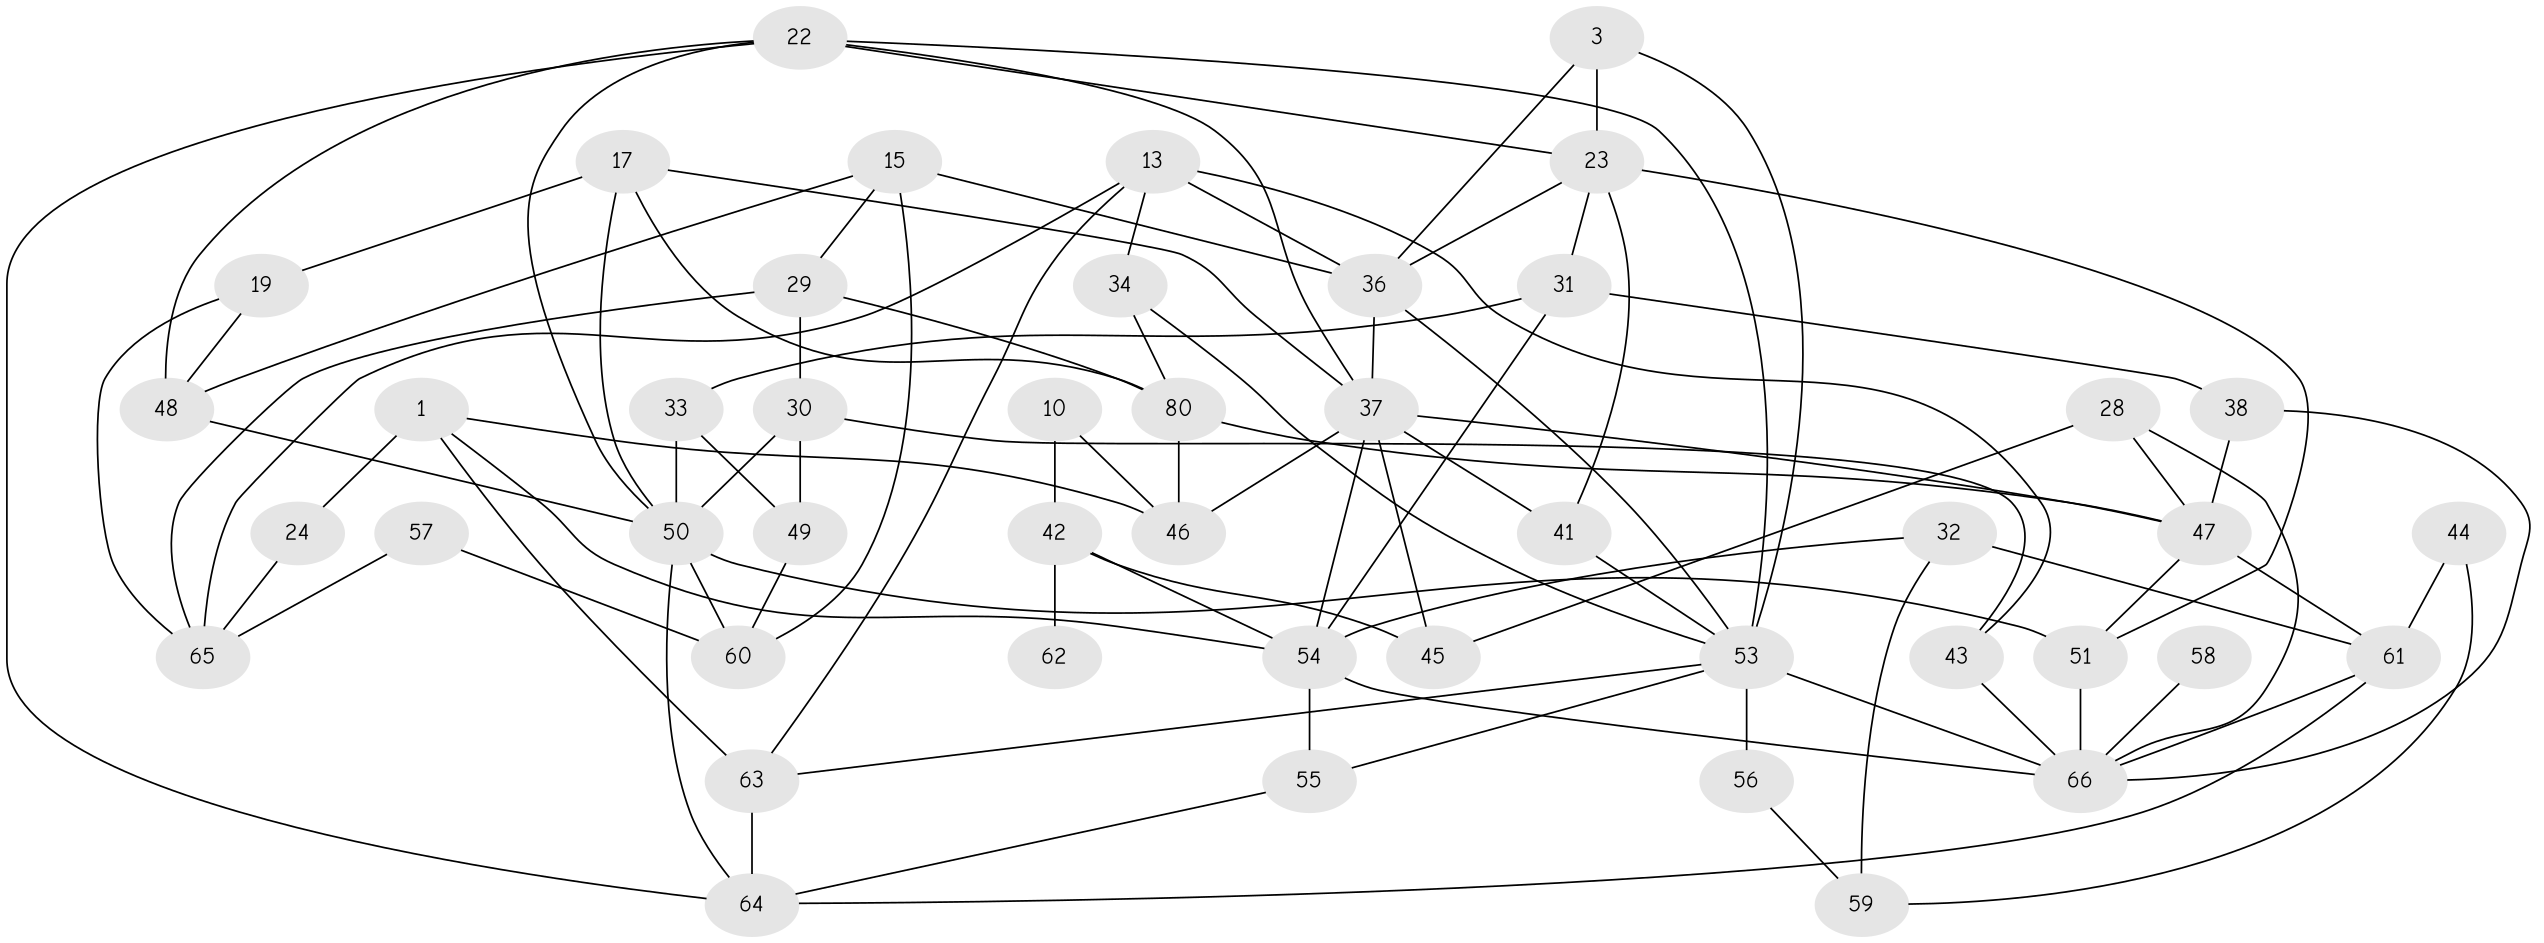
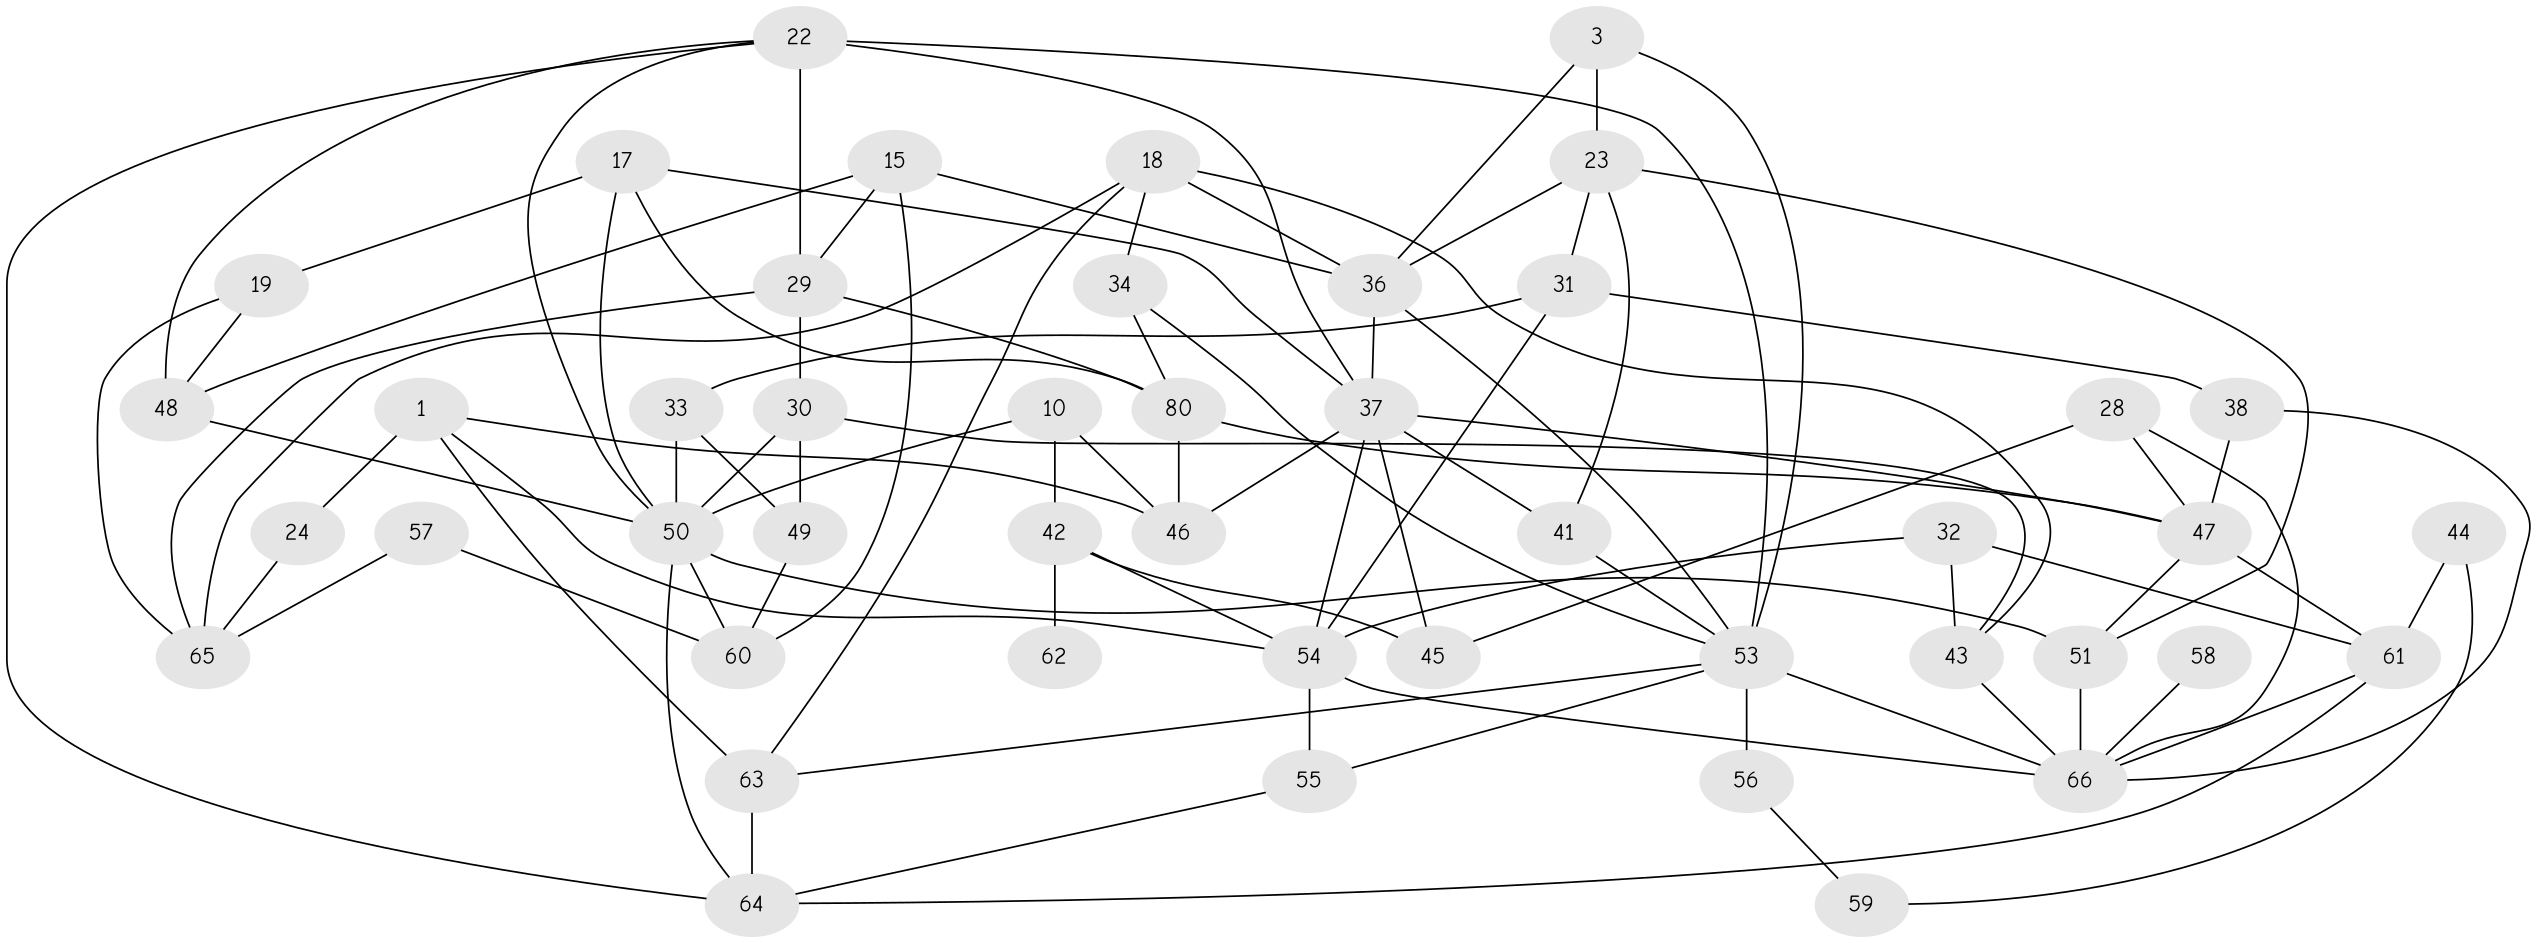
  graph {
    fontname="Comic Neue"
    node [color=gray90 fontname="Comic Neue" style=filled]
    edge [fontname="Comic Neue"]
    1
    24
    46 [super="+25"]
    54
    63 [super="+35"]
    65 [super="+8"]
    66 [super="+39+52"]
    55
    64
    23 [super="+2"]
    36 [super="+20"]
    51 [super="+4"]
    31
    41
    3
    53 [super="+21+5"]
    37 [super="+11"]
    56
    n19 [label=10 super="+13"]
    42 [super="+27"]
    50 [super="+7+26"]
    45
    62
    60
    29 [super="+16"]
    n26 [label=80]
    30
    15
    48
    19 [super="+6"]
    17
    47 [super="+9"]
-   18 [label=13]
+   18
    34
    43
    32
    59
    61
    22
    33
    38
    28
    49
    44
    58
    57
    1 -- 24
    1 -- 46
    1 -- 54
    1 -- 63 [weight=2]
    24 -- 65
    54 -- 66
    54 -- 55
    63 -- 64
    55 -- 64
    23 -- 36
    23 -- 51
    23 -- 31
    23 -- 41
    36 -- 53
    36 -- 37
    51 -- 66
    31 -- 54
    31 -- 33
    31 -- 38
    41 -- 53
    3 -- 23 [weight=2]
    3 -- 36
    3 -- 53 [weight=2]
    53 -- 63
    53 -- 66 [weight=3]
    53 -- 55
    53 -- 56
    37 -- 46
    37 -- 54
    37 -- 41
    37 -- 45
    37 -- 47
    56 -- 59
    n19 -- 46
    n19 -- 42
+   n19 -- 50 [weight=3]
    42 -- 54 [weight=2]
    42 -- 45
    42 -- 62
    50 -- 64
    50 -- 51
    50 -- 60
    29 -- 65
    29 -- n26
    29 -- 30
    n26 -- 46
    n26 -- 47
    30 -- 50
    30 -- 43
    30 -- 49
    15 -- 36
    15 -- 60
    15 -- 29
    15 -- 48
    48 -- 50
    19 -- 65
    19 -- 48
    17 -- 37
    17 -- 50
    17 -- n26
    17 -- 19
    47 -- 51
    47 -- 61
    18 -- 63
    18 -- 65
    18 -- 36 [weight=2]
    18 -- 34
    18 -- 43
    34 -- 53
    34 -- n26
    43 -- 66 [weight=2]
    32 -- 54
-   32 -- 59
+   32 -- 43
    32 -- 61
    61 -- 66 [weight=2]
    61 -- 64
    22 -- 64
    22 -- 53
    22 -- 37
    22 -- 50
-   22 -- 23
+   22 -- 29
    22 -- 48
    33 -- 50
    33 -- 49
    38 -- 66
    38 -- 47
    28 -- 66
    28 -- 45
    28 -- 47
    49 -- 60
    44 -- 59
    44 -- 61
    58 -- 66 [weight=2]
    57 -- 65
    57 -- 60
  }
